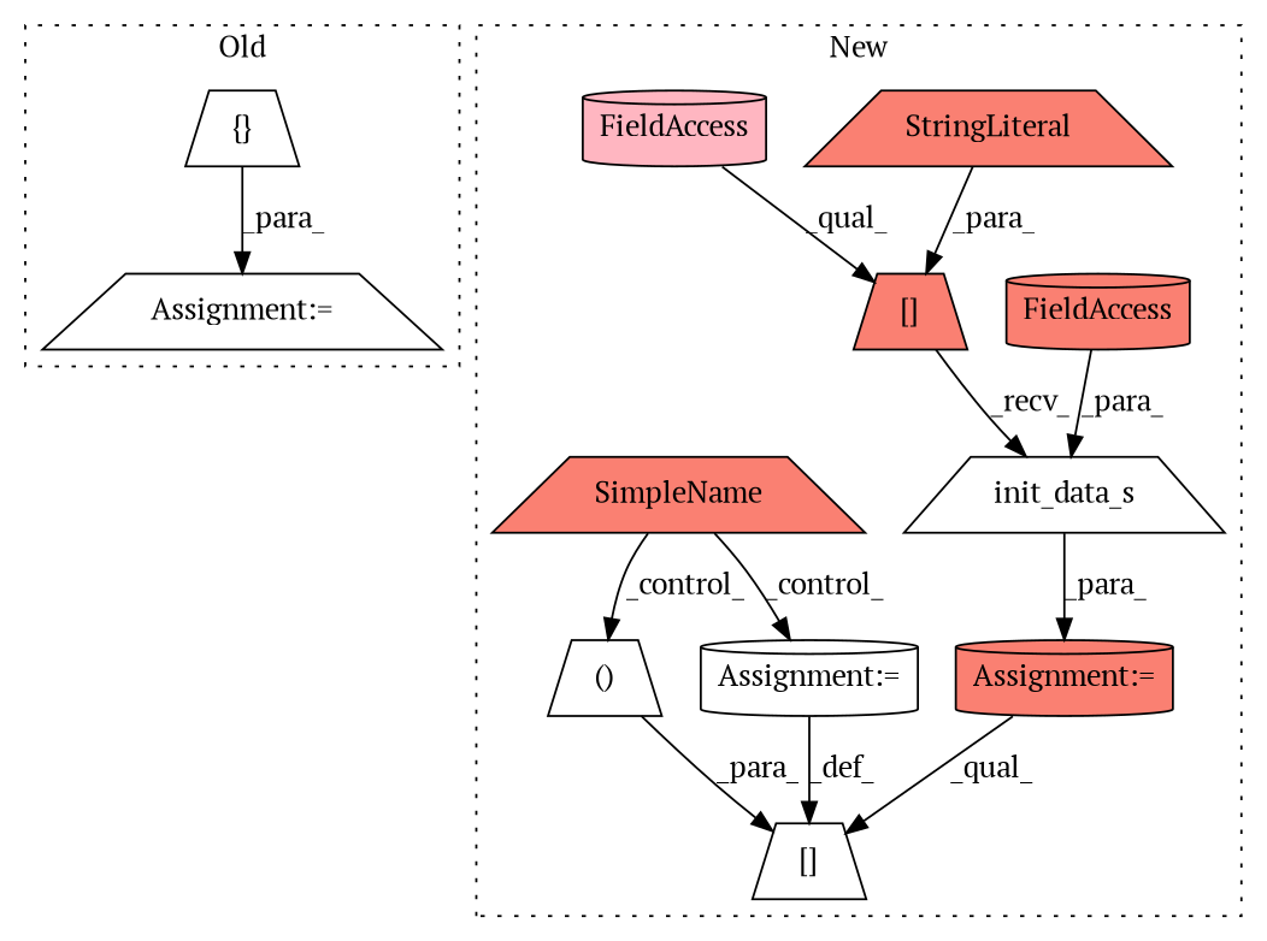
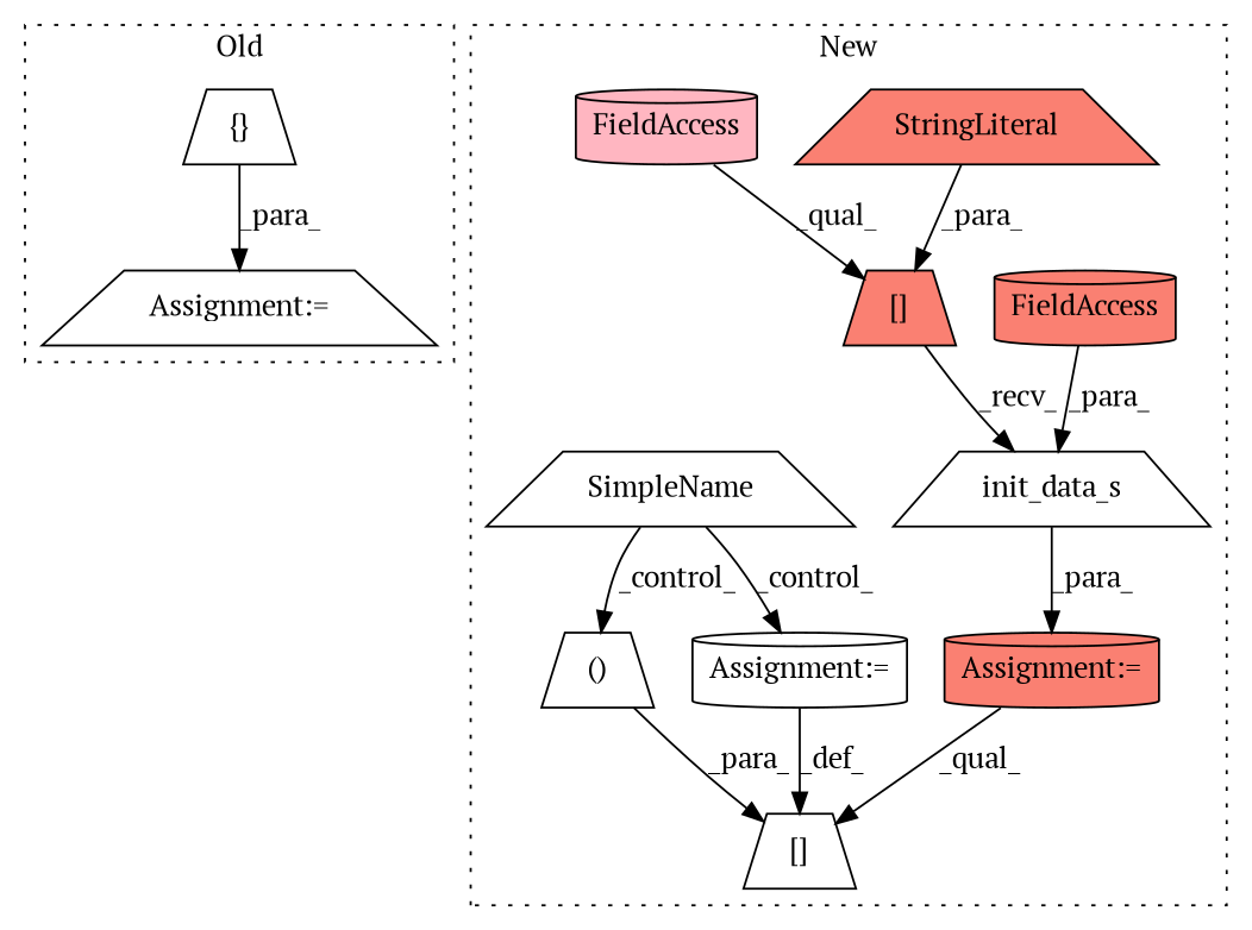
  digraph {
    fontname="PT Serif"
    node [a=7 l=1 shape=trapezium style=filled fillcolor=white fontname="PT Serif"]
    edge [fontname="PT Serif"]
    n1 [a=4 l=2 label="{}" s=6355]
    n2 [label="Assignment:=" s=6345]
    n3 [a=32 l="12,1" label=init_data_s s="7487,7505"]
    n4 [a=2 l="17,1" label="[]" s="7460,7485" fillcolor=salmon]
    n5 [a=22 l=6 label=FieldAccess s=7499 shape=cylinder fillcolor=salmon]
    n6 [a=2 l="16,2" label="[]" s="7810,7841"]
    n7 [a=106 l=15 label="()" s=7826]
    n8 [a=45 l=8 label=StringLiteral s=7477 fillcolor=salmon]
    n9 [label="Assignment:=" s=7767 shape=cylinder]
    n10 [label="Assignment:=" s=7459 shape=cylinder fillcolor=salmon]
    n11 [a=22 l=16 label=FieldAccess s=7460 shape=cylinder fillcolor=lightpink]
-   n12 [a=42 l=4 label=SimpleName s=7705 fillcolor=salmon]
+   n12 [a=42 l=4 label=SimpleName s=7705]
    subgraph cluster_1 {
      label=Old
      style=dotted
      n1
      n2
    }
    subgraph cluster_2 {
      label=New
      style=dotted
      n3
      n4
      n5
      n6
      n7
      n8
      n9
      n10
      n11
      n12
    }
    n1 -> n2 [label=_para_]
    n3 -> n10 [label=_para_]
    n4 -> n3 [label=_recv_]
    n5 -> n3 [label=_para_]
    n7 -> n6 [label=_para_]
    n8 -> n4 [label=_para_]
    n9 -> n6 [label=_def_]
    n10 -> n6 [label=_qual_]
    n11 -> n4 [label=_qual_]
    n12 -> n7 [label=_control_]
    n12 -> n9 [label=_control_]
  }
